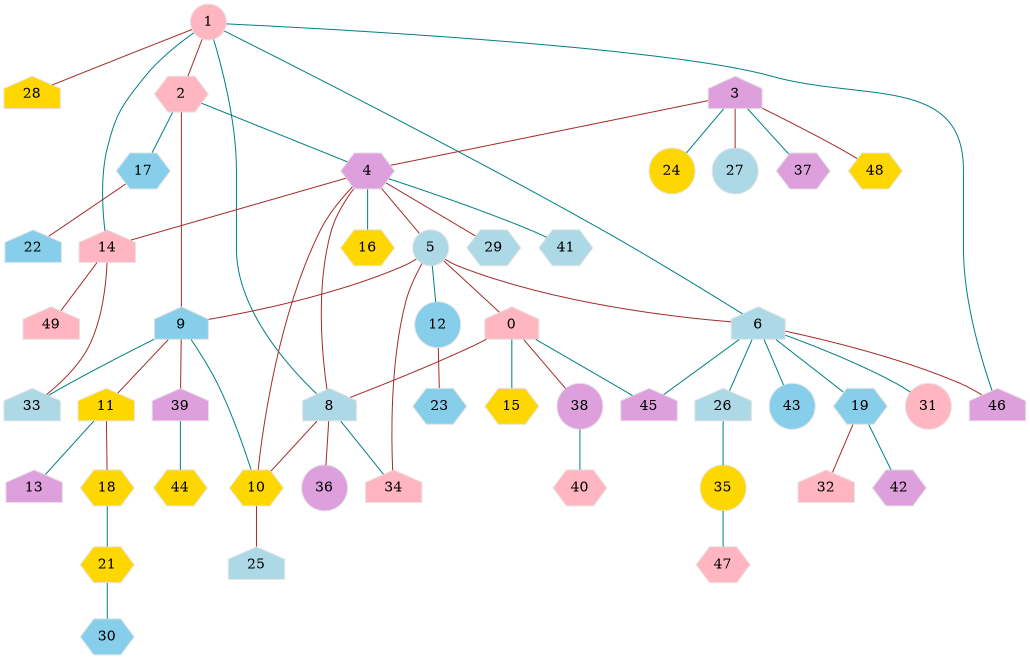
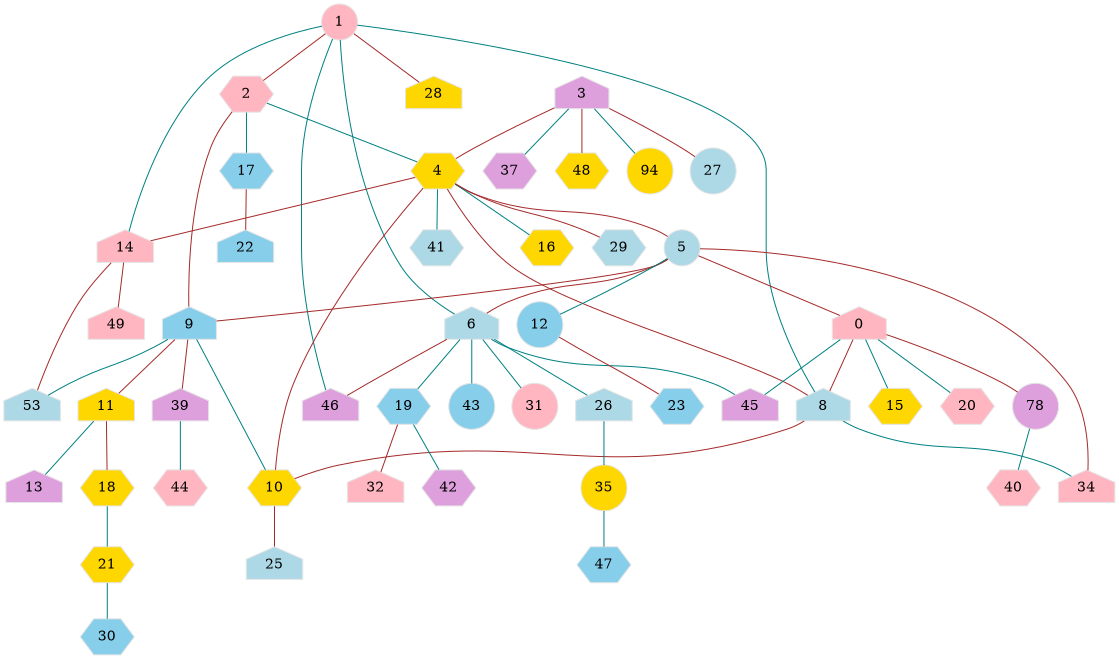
  graph {
    node [color=gray90 fillcolor=lightpink shape=hexagon style=filled]
    edge [color=teal]
    1 [shape=circle]
    2
    6 [fillcolor=lightblue shape=house]
    8 [fillcolor=lightblue shape=house]
    14 [shape=house]
    28 [fillcolor=gold shape=house]
    46 [fillcolor=plum shape=house]
-   4 [fillcolor=plum]
+   4 [fillcolor=gold]
    9 [fillcolor=skyblue shape=house]
    17 [fillcolor=skyblue]
    19 [fillcolor=skyblue]
    26 [fillcolor=lightblue shape=house]
    31 [shape=circle]
    43 [fillcolor=skyblue shape=circle]
    45 [fillcolor=plum shape=house]
    10 [fillcolor=gold]
    34 [shape=house]
-   36 [fillcolor=plum shape=circle]
-   33 [fillcolor=lightblue shape=house]
+   33 [fillcolor=lightblue shape=house label=53]
    49 [shape=house]
    5 [fillcolor=lightblue shape=circle]
    16 [fillcolor=gold]
    29 [fillcolor=lightblue]
    41 [fillcolor=lightblue]
    11 [fillcolor=gold shape=house]
    39 [fillcolor=plum shape=house]
    22 [fillcolor=skyblue shape=house]
    3 [fillcolor=plum shape=house]
-   24 [fillcolor=gold shape=circle]
+   24 [fillcolor=gold shape=circle label=94]
    27 [fillcolor=lightblue shape=circle]
    37 [fillcolor=plum]
    48 [fillcolor=gold]
    n33 [label=0 shape=house]
    12 [fillcolor=skyblue shape=circle]
    25 [fillcolor=lightblue shape=house]
    15 [fillcolor=gold]
-   38 [fillcolor=plum shape=circle]
+   20
+   38 [fillcolor=plum shape=circle label=78]
    23 [fillcolor=skyblue]
    32 [shape=house]
    42 [fillcolor=plum]
    35 [fillcolor=gold shape=circle]
    40
    13 [fillcolor=plum shape=house]
    18 [fillcolor=gold]
-   44 [fillcolor=gold]
+   44
    21 [fillcolor=gold]
    30 [fillcolor=skyblue]
-   47
+   47 [fillcolor=skyblue]
    1 -- 2 [color=brown]
    1 -- 6
    1 -- 8
    1 -- 14
    1 -- 28 [color=brown]
    1 -- 46
    2 -- 4
    2 -- 9 [color=brown]
    2 -- 17
    6 -- 46 [color=brown]
    6 -- 19
    6 -- 26
    6 -- 31
    6 -- 43
    6 -- 45
    8 -- 10 [color=brown]
    8 -- 34
-   8 -- 36 [color=brown]
    14 -- 33 [color=brown]
    14 -- 49 [color=brown]
    4 -- 8 [color=brown]
    4 -- 14 [color=brown]
    4 -- 10 [color=brown]
    4 -- 5 [color=brown]
    4 -- 16
    4 -- 29 [color=brown]
    4 -- 41
    9 -- 10
    9 -- 33
    9 -- 11 [color=brown]
    9 -- 39 [color=brown]
    17 -- 22 [color=brown]
    19 -- 32 [color=brown]
    19 -- 42
    26 -- 35
    10 -- 25 [color=brown]
    5 -- 6 [color=brown]
    5 -- 9 [color=brown]
    5 -- 34 [color=brown]
    5 -- n33 [color=brown]
    5 -- 12
    11 -- 13
    11 -- 18 [color=brown]
    39 -- 44
    3 -- 4 [color=brown]
    3 -- 24
    3 -- 27 [color=brown]
    3 -- 37
    3 -- 48 [color=brown]
    n33 -- 8 [color=brown]
    n33 -- 45
    n33 -- 15
+   n33 -- 20
    n33 -- 38 [color=brown]
    12 -- 23 [color=brown]
    38 -- 40
    35 -- 47
    18 -- 21
    21 -- 30
  }
